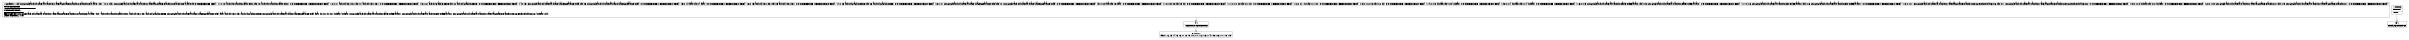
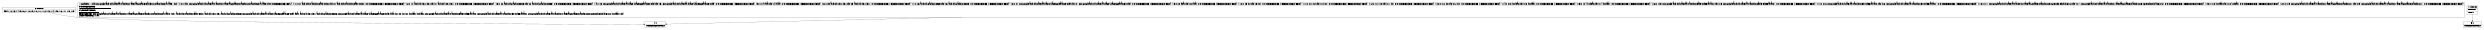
  digraph {
    node [shape=record]
-   n1 [label="{4\:\ ?|MTH_ARGUMENT_BLOCK\l}"]
+   n1 [label="{4\:\ ?|MTH_ENTER_BLOCK\l}"]
    n2 [label="{6\:\ 0x0000|this(r1, r2, r3, r4, r5, r6, r7, r8, r9, r10, r11, r12, r13, r14, r15, r16, r17, r18, r19)\l}"]
    n3 [label="{7\:\ 0x0003|RETURN\l|return\l}"]
-   n4 [label="{5\:\ ?|LINES_EXIT_BLOCK\l}"]
+   n4 [label="{5\:\ ?|MTH_EXIT_BLOCK\l}"]
    n5 [label="{\/* synthetic *\/ void com.google.android.material.transition.MaterialContainerTransform.TransitionDrawable.\<init\>((r0v0 'this' com.google.android.material.transition.MaterialContainerTransform$TransitionDrawable A[IMMUTABLE_TYPE, THIS]), (r1v0 'x0' androidx.transition.PathMotion A[D('x0' androidx.transition.PathMotion), IMMUTABLE_TYPE, METHOD_ARGUMENT]), (r2v0 'x1' android.view.View A[D('x1' android.view.View), IMMUTABLE_TYPE, METHOD_ARGUMENT]), (r3v0 'x2' android.graphics.RectF A[D('x2' android.graphics.RectF), IMMUTABLE_TYPE, METHOD_ARGUMENT]), (r4v0 'x3' com.google.android.material.shape.ShapeAppearanceModel A[D('x3' com.google.android.material.shape.ShapeAppearanceModel), IMMUTABLE_TYPE, METHOD_ARGUMENT]), (r5v0 'x4' float A[D('x4' float), IMMUTABLE_TYPE, METHOD_ARGUMENT]), (r6v0 'x5' android.view.View A[D('x5' android.view.View), IMMUTABLE_TYPE, METHOD_ARGUMENT]), (r7v0 'x6' android.graphics.RectF A[D('x6' android.graphics.RectF), IMMUTABLE_TYPE, METHOD_ARGUMENT]), (r8v0 'x7' com.google.android.material.shape.ShapeAppearanceModel A[D('x7' com.google.android.material.shape.ShapeAppearanceModel), IMMUTABLE_TYPE, METHOD_ARGUMENT]), (r9v0 'x8' float A[D('x8' float), IMMUTABLE_TYPE, METHOD_ARGUMENT]), (r10v0 'x9' int A[D('x9' int), IMMUTABLE_TYPE, METHOD_ARGUMENT]), (r11v0 'x10' int A[D('x10' int), IMMUTABLE_TYPE, METHOD_ARGUMENT]), (r12v0 'x11' int A[D('x11' int), IMMUTABLE_TYPE, METHOD_ARGUMENT]), (r13v0 'x12' int A[D('x12' int), IMMUTABLE_TYPE, METHOD_ARGUMENT]), (r14v0 'x13' boolean A[D('x13' boolean), IMMUTABLE_TYPE, METHOD_ARGUMENT]), (r15v0 'x14' boolean A[D('x14' boolean), IMMUTABLE_TYPE, METHOD_ARGUMENT]), (r16v0 'x15' com.google.android.material.transition.FadeModeEvaluator A[D('x15' com.google.android.material.transition.FadeModeEvaluator), IMMUTABLE_TYPE, METHOD_ARGUMENT]), (r17v0 'x16' com.google.android.material.transition.FitModeEvaluator A[D('x16' com.google.android.material.transition.FitModeEvaluator), IMMUTABLE_TYPE, METHOD_ARGUMENT]), (r18v0 'x17' com.google.android.material.transition.MaterialContainerTransform$ProgressThresholdsGroup A[D('x17' com.google.android.material.transition.MaterialContainerTransform$ProgressThresholdsGroup), IMMUTABLE_TYPE, METHOD_ARGUMENT]), (r19v0 'x18' boolean A[D('x18' boolean), IMMUTABLE_TYPE, METHOD_ARGUMENT]), (r20v0 'x19' com.google.android.material.transition.MaterialContainerTransform$1 A[D('x19' com.google.android.material.transition.MaterialContainerTransform$1), IMMUTABLE_TYPE, METHOD_ARGUMENT]))  | DONT_GENERATE\lMETHOD_CANDIDATE_FOR_INLINE\lUSE_LINES_HINTS\lINLINE_NOT_NEEDED\lREPLACED_BY: com.google.android.material.transition.MaterialContainerTransform.TransitionDrawable.\<init\>(androidx.transition.PathMotion, android.view.View, android.graphics.RectF, com.google.android.material.shape.ShapeAppearanceModel, float, android.view.View, android.graphics.RectF, com.google.android.material.shape.ShapeAppearanceModel, float, int, int, int, int, boolean, boolean, com.google.android.material.transition.FadeModeEvaluator, com.google.android.material.transition.FitModeEvaluator, com.google.android.material.transition.MaterialContainerTransform$ProgressThresholdsGroup, boolean):void\lSKIP_MTH_ARGS: \{19\}\l}"]
-   n1 -> n2
+   n2 -> n1
    n3 -> n4
    n5 -> n1
  }
